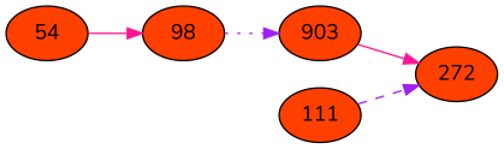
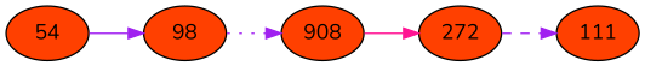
  digraph {
    fontname=Nunito
    rankdir=LR
    node [fillcolor="#FF4000" fontname=Nunito style=filled]
    edge [color=deeppink fontname=Nunito style=solid]
    n1 [label=54]
    n2 [label=98]
-   n3 [label=903]
+   n3 [label=908]
    n4 [label=272]
    n5 [label=111]
-   n1 -> n2
+   n1 -> n2 [color=purple]
    n2 -> n3 [color=purple style=dotted]
    n3 -> n4
-   n5 -> n4 [color=purple style=dashed]
+   n4 -> n5 [color=purple style=dashed]
  }
